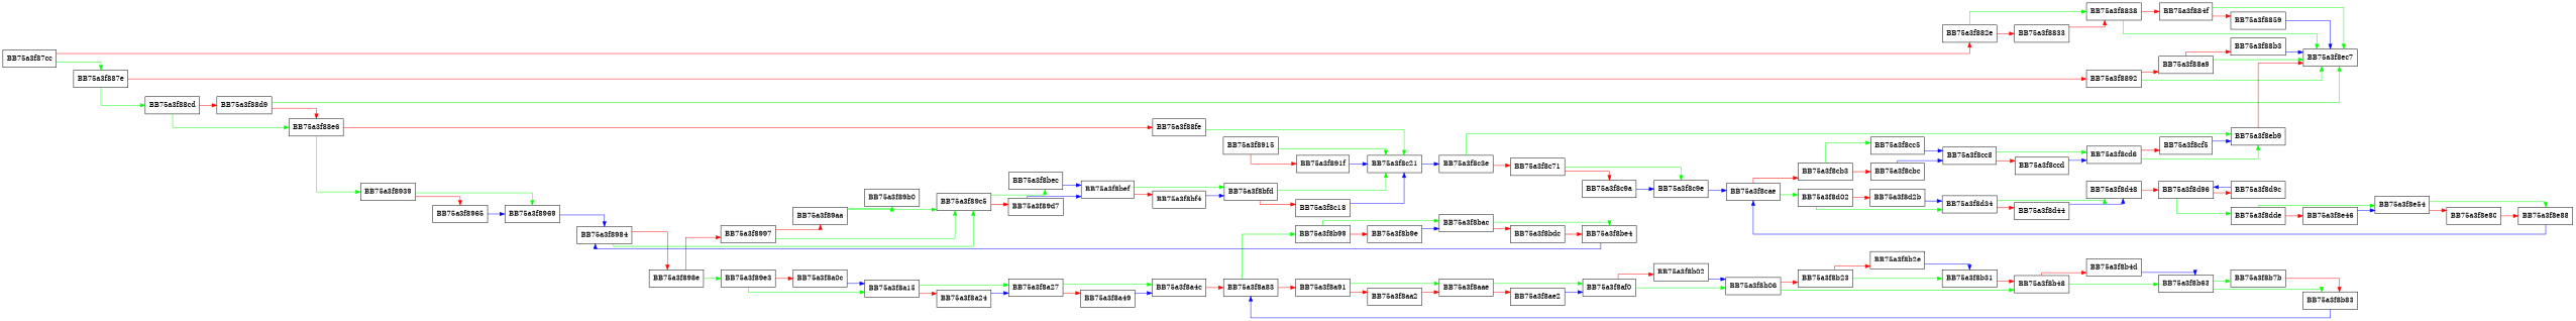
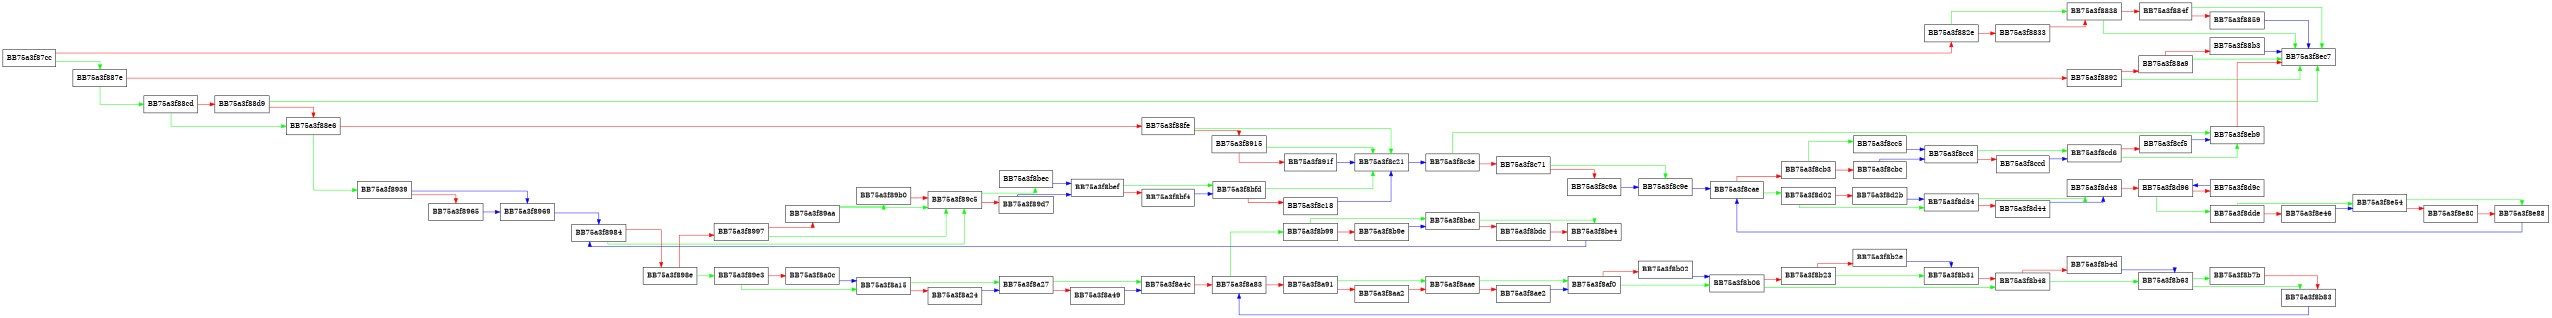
  digraph {
    rankdir=LR
    splines=ortho
    node [shape=box]
    edge [color=red]
    BB75a3f87cc
    BB75a3f887e
    BB75a3f882e
    BB75a3f88cd
    BB75a3f8892
    BB75a3f8838
    BB75a3f8833
    BB75a3f88e6
    BB75a3f88d9
    BB75a3f8ec7
    BB75a3f88a9
    BB75a3f884f
    BB75a3f8859
    BB75a3f8939
    BB75a3f88fe
    BB75a3f88b3
    BB75a3f8969
    BB75a3f8965
    BB75a3f8c21
    BB75a3f8915
    BB75a3f8984
    BB75a3f8c3e
    BB75a3f891f
    BB75a3f8eb9
    BB75a3f8c71
    BB75a3f89c5
    BB75a3f898e
    BB75a3f8bec
    BB75a3f89d7
    BB75a3f89e3
    BB75a3f8997
    BB75a3f8bef
    BB75a3f8a15
    BB75a3f8a0c
    BB75a3f89aa
    BB75a3f8a27
    BB75a3f8a24
    BB75a3f89b0
    BB75a3f8bfd
    BB75a3f8bf4
    BB75a3f8c18
    BB75a3f8a4c
    BB75a3f8a49
    BB75a3f8a83
    BB75a3f8b99
    BB75a3f8a91
    BB75a3f8bac
    BB75a3f8b9e
    BB75a3f8aae
    BB75a3f8aa2
    BB75a3f8be4
    BB75a3f8bdc
    BB75a3f8af0
    BB75a3f8ae2
    BB75a3f8b06
    BB75a3f8b02
    BB75a3f8b48
    BB75a3f8b23
    BB75a3f8b63
    BB75a3f8b4d
    BB75a3f8b31
    BB75a3f8b2e
    BB75a3f8b83
    BB75a3f8b7b
    BB75a3f8c9e
    BB75a3f8c9a
    BB75a3f8cae
    BB75a3f8d02
    BB75a3f8cb3
    BB75a3f8d34
    BB75a3f8d2b
    BB75a3f8cc5
    BB75a3f8cbc
    BB75a3f8d48
    BB75a3f8d44
    BB75a3f8cc8
    BB75a3f8cd6
    BB75a3f8ccd
    BB75a3f8cf5
    BB75a3f8d96
    BB75a3f8dde
    BB75a3f8d9c
    BB75a3f8e54
    BB75a3f8e46
    BB75a3f8e88
    BB75a3f8e80
    BB75a3f87cc -> BB75a3f887e [color=green]
    BB75a3f87cc -> BB75a3f882e
    BB75a3f887e -> BB75a3f88cd [color=green]
    BB75a3f887e -> BB75a3f8892
    BB75a3f882e -> BB75a3f8838 [color=green]
    BB75a3f882e -> BB75a3f8833
    BB75a3f88cd -> BB75a3f88e6 [color=green]
    BB75a3f88cd -> BB75a3f88d9
    BB75a3f8892 -> BB75a3f8ec7 [color=green]
    BB75a3f8892 -> BB75a3f88a9
    BB75a3f8838 -> BB75a3f8ec7 [color=green]
    BB75a3f8838 -> BB75a3f884f
    BB75a3f8833 -> BB75a3f8838
    BB75a3f88e6 -> BB75a3f8939 [color=green]
    BB75a3f88e6 -> BB75a3f88fe
    BB75a3f88d9 -> BB75a3f88e6
    BB75a3f88d9 -> BB75a3f8ec7 [color=green]
    BB75a3f88a9 -> BB75a3f8ec7 [color=green]
    BB75a3f88a9 -> BB75a3f88b3
    BB75a3f884f -> BB75a3f8ec7 [color=green]
    BB75a3f884f -> BB75a3f8859
    BB75a3f8859 -> BB75a3f8ec7 [color=blue]
-   BB75a3f8939 -> BB75a3f8969 [color=green]
+   BB75a3f8939 -> BB75a3f8969 [color=blue]
    BB75a3f8939 -> BB75a3f8965
    BB75a3f88fe -> BB75a3f8c21 [color=green]
+   BB75a3f88fe -> BB75a3f8915
    BB75a3f88b3 -> BB75a3f8ec7 [color=blue]
    BB75a3f8969 -> BB75a3f8984 [color=blue]
    BB75a3f8965 -> BB75a3f8969 [color=blue]
    BB75a3f8c21 -> BB75a3f8c3e [color=blue]
    BB75a3f8915 -> BB75a3f8c21 [color=green]
    BB75a3f8915 -> BB75a3f891f
    BB75a3f8984 -> BB75a3f89c5 [color=green]
    BB75a3f8984 -> BB75a3f898e
    BB75a3f8c3e -> BB75a3f8eb9 [color=green]
    BB75a3f8c3e -> BB75a3f8c71
    BB75a3f891f -> BB75a3f8c21 [color=blue]
    BB75a3f8eb9 -> BB75a3f8ec7
    BB75a3f8c71 -> BB75a3f8c9e [color=green]
    BB75a3f8c71 -> BB75a3f8c9a
    BB75a3f89c5 -> BB75a3f8bec [color=green]
    BB75a3f89c5 -> BB75a3f89d7
    BB75a3f898e -> BB75a3f89e3 [color=green]
    BB75a3f898e -> BB75a3f8997
    BB75a3f8bec -> BB75a3f8bef [color=blue]
    BB75a3f89d7 -> BB75a3f8bef [color=blue]
    BB75a3f89e3 -> BB75a3f8a15 [color=green]
    BB75a3f89e3 -> BB75a3f8a0c
    BB75a3f8997 -> BB75a3f89c5 [color=green]
    BB75a3f8997 -> BB75a3f89aa
    BB75a3f8bef -> BB75a3f8bfd [color=green]
    BB75a3f8bef -> BB75a3f8bf4
    BB75a3f8a15 -> BB75a3f8a27 [color=green]
    BB75a3f8a15 -> BB75a3f8a24
    BB75a3f8a0c -> BB75a3f8a15 [color=blue]
    BB75a3f89aa -> BB75a3f89c5 [color=green]
    BB75a3f89aa -> BB75a3f89b0 [color=green]
    BB75a3f8a27 -> BB75a3f8a4c [color=green]
    BB75a3f8a27 -> BB75a3f8a49
    BB75a3f8a24 -> BB75a3f8a27 [color=blue]
+   BB75a3f89b0 -> BB75a3f89c5
    BB75a3f8bfd -> BB75a3f8c21 [color=green]
    BB75a3f8bfd -> BB75a3f8c18
    BB75a3f8bf4 -> BB75a3f8bfd [color=blue]
    BB75a3f8c18 -> BB75a3f8c21 [color=blue]
    BB75a3f8a4c -> BB75a3f8a83
    BB75a3f8a49 -> BB75a3f8a4c [color=blue]
    BB75a3f8a83 -> BB75a3f8b99 [color=green]
    BB75a3f8a83 -> BB75a3f8a91
    BB75a3f8b99 -> BB75a3f8bac [color=green]
    BB75a3f8b99 -> BB75a3f8b9e
    BB75a3f8a91 -> BB75a3f8aae [color=green]
    BB75a3f8a91 -> BB75a3f8aa2
    BB75a3f8bac -> BB75a3f8be4 [color=green]
    BB75a3f8bac -> BB75a3f8bdc
    BB75a3f8b9e -> BB75a3f8bac [color=blue]
    BB75a3f8aae -> BB75a3f8af0 [color=green]
    BB75a3f8aae -> BB75a3f8ae2
    BB75a3f8aa2 -> BB75a3f8aae
    BB75a3f8be4 -> BB75a3f8984 [color=blue]
    BB75a3f8bdc -> BB75a3f8be4
    BB75a3f8af0 -> BB75a3f8b06 [color=green]
    BB75a3f8af0 -> BB75a3f8b02
    BB75a3f8ae2 -> BB75a3f8af0 [color=blue]
    BB75a3f8b06 -> BB75a3f8b48 [color=green]
    BB75a3f8b06 -> BB75a3f8b23
    BB75a3f8b02 -> BB75a3f8b06 [color=blue]
    BB75a3f8b48 -> BB75a3f8b63 [color=green]
    BB75a3f8b48 -> BB75a3f8b4d
    BB75a3f8b23 -> BB75a3f8b31 [color=green]
    BB75a3f8b23 -> BB75a3f8b2e
    BB75a3f8b63 -> BB75a3f8b83 [color=green]
    BB75a3f8b63 -> BB75a3f8b7b [color=green]
    BB75a3f8b4d -> BB75a3f8b63 [color=blue]
    BB75a3f8b31 -> BB75a3f8b48
    BB75a3f8b2e -> BB75a3f8b31 [color=blue]
    BB75a3f8b83 -> BB75a3f8a83 [color=blue]
    BB75a3f8b7b -> BB75a3f8b83
    BB75a3f8c9e -> BB75a3f8cae [color=blue]
    BB75a3f8c9a -> BB75a3f8c9e [color=blue]
    BB75a3f8cae -> BB75a3f8d02 [color=green]
    BB75a3f8cae -> BB75a3f8cb3
    BB75a3f8d02 -> BB75a3f8d34 [color=green]
    BB75a3f8d02 -> BB75a3f8d2b
    BB75a3f8cb3 -> BB75a3f8cc5 [color=green]
    BB75a3f8cb3 -> BB75a3f8cbc
    BB75a3f8d34 -> BB75a3f8d48 [color=green]
    BB75a3f8d34 -> BB75a3f8d44
    BB75a3f8d2b -> BB75a3f8d34 [color=blue]
    BB75a3f8cc5 -> BB75a3f8cc8 [color=blue]
    BB75a3f8cbc -> BB75a3f8cc8 [color=blue]
    BB75a3f8d48 -> BB75a3f8d96
    BB75a3f8d44 -> BB75a3f8d48 [color=blue]
    BB75a3f8cc8 -> BB75a3f8cd6 [color=green]
    BB75a3f8cc8 -> BB75a3f8ccd
    BB75a3f8cd6 -> BB75a3f8eb9 [color=green]
    BB75a3f8cd6 -> BB75a3f8cf5
    BB75a3f8ccd -> BB75a3f8cd6 [color=blue]
    BB75a3f8cf5 -> BB75a3f8eb9 [color=blue]
    BB75a3f8d96 -> BB75a3f8dde [color=green]
    BB75a3f8d96 -> BB75a3f8d9c
    BB75a3f8dde -> BB75a3f8e54 [color=green]
    BB75a3f8dde -> BB75a3f8e46
    BB75a3f8d9c -> BB75a3f8d96 [color=blue]
    BB75a3f8e54 -> BB75a3f8e88 [color=green]
    BB75a3f8e54 -> BB75a3f8e80
    BB75a3f8e46 -> BB75a3f8e54 [color=blue]
    BB75a3f8e88 -> BB75a3f8cae [color=blue]
    BB75a3f8e80 -> BB75a3f8e88
  }
